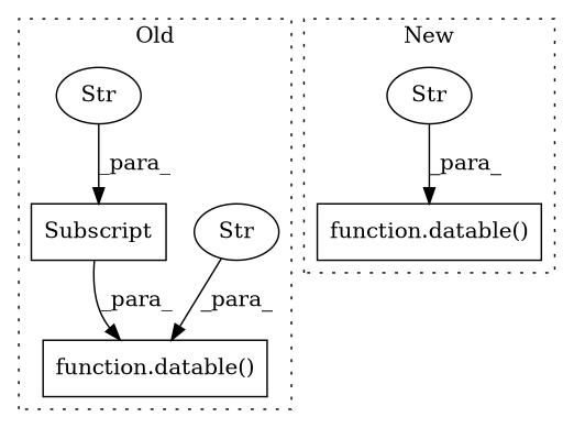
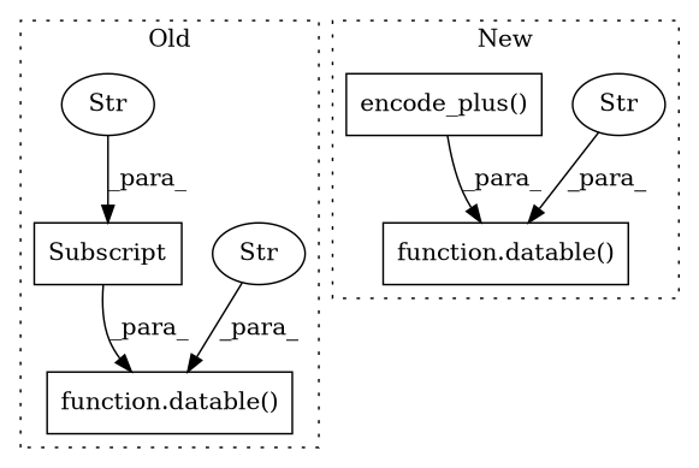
  digraph {
    node [a=75 l="8,1" shape=box]
    n1 [label="function.datable()" s="1819,1864"]
    n2 [a=66 l=12 label=Str s=1827 shape=ellipse]
    n3 [a=63 l="23,0" label=Subscript s="1841,0"]
    n4 [a=66 l=12 label=Str s=1851 shape=ellipse]
    n5 [label="function.datable()" s="1503,1561"]
    n6 [a=66 l=16 label=Str s=1511 shape=ellipse]
+   n7 [l=391 label="encode_plus()" s=965]
    subgraph cluster_1 {
      label=Old
      style=dotted
      n1
      n2
      n3
      n4
    }
    subgraph cluster_2 {
      label=New
      style=dotted
      n5
      n6
+     n7
    }
    n2 -> n1 [label=_para_]
    n3 -> n1 [label=_para_]
    n4 -> n3 [label=_para_]
    n6 -> n5 [label=_para_]
+   n7 -> n5 [label=_para_]
  }
